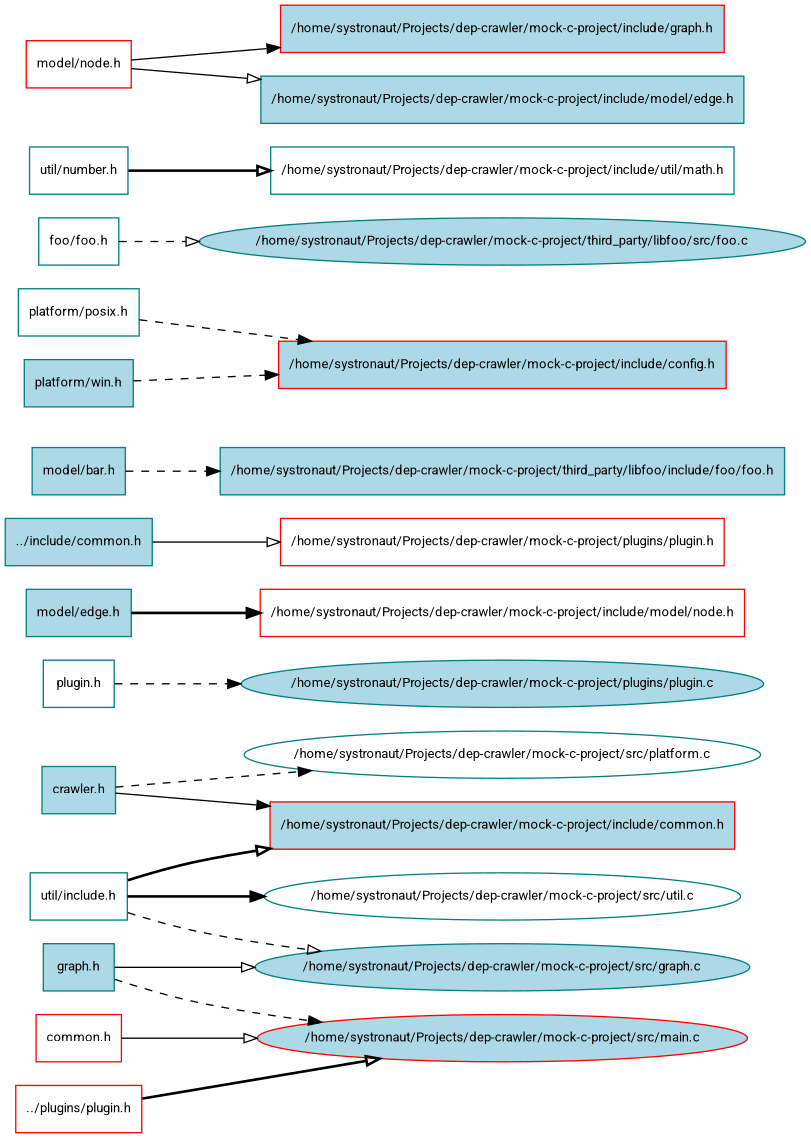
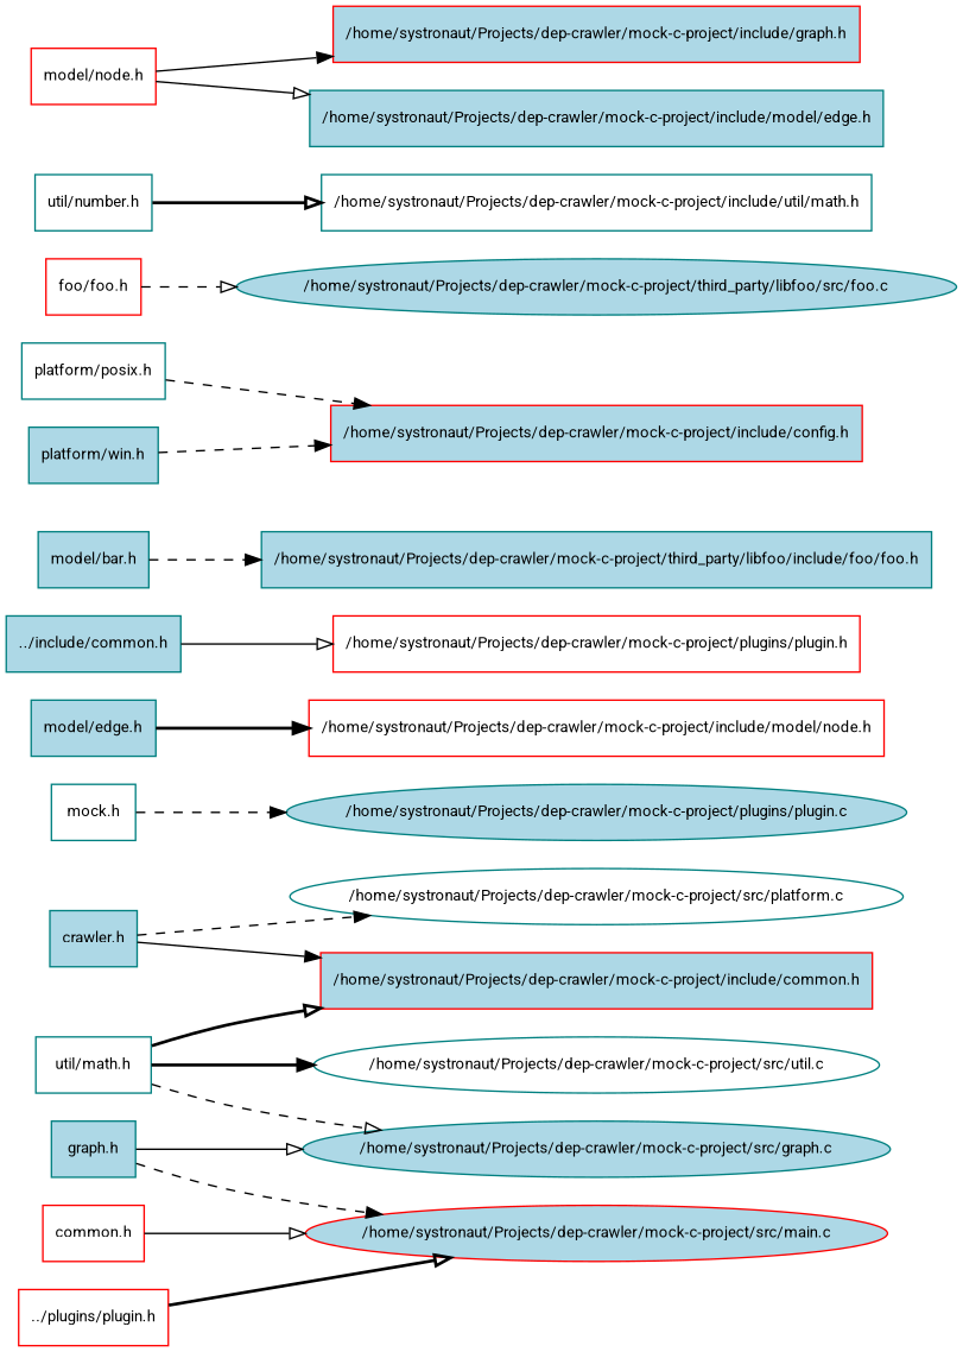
  digraph {
    concentrate=true
    fontname=Roboto
    rankdir=LR
    splines=true
    node [color=teal fillcolor=lightblue fontname=Roboto fontsize=10 shape=box style=filled]
    edge [arrowhead=normal fontname=Roboto style=dashed]
    n1 [label="crawler.h"]
    "common.h" [color=red fillcolor=white]
    "graph.h"
-   "util/math.h" [fillcolor=white label="util/include.h"]
+   "util/math.h" [fillcolor=white]
    "../plugins/plugin.h" [color=red fillcolor=white]
-   "plugin.h" [fillcolor=white]
+   "plugin.h" [fillcolor=white label="mock.h"]
    "model/edge.h"
    "../include/common.h"
    n9 [label="model/bar.h"]
    "platform/posix.h" [fillcolor=white]
    "platform/win.h"
-   "foo/foo.h" [fillcolor=white]
+   "foo/foo.h" [color=red fillcolor=white]
    "util/number.h" [fillcolor=white]
    "model/node.h" [color=red fillcolor=white]
    "/home/systronaut/Projects/dep-crawler/mock-c-project/include/model/node.h" [color=red fillcolor=white]
    "/home/systronaut/Projects/dep-crawler/mock-c-project/src/graph.c" [shape=ellipse]
    "/home/systronaut/Projects/dep-crawler/mock-c-project/include/config.h" [color=red]
    "/home/systronaut/Projects/dep-crawler/mock-c-project/src/main.c" [color=red shape=ellipse]
    "/home/systronaut/Projects/dep-crawler/mock-c-project/plugins/plugin.h" [color=red fillcolor=white]
    "/home/systronaut/Projects/dep-crawler/mock-c-project/include/graph.h" [color=red]
    "/home/systronaut/Projects/dep-crawler/mock-c-project/include/common.h" [color=red]
    "/home/systronaut/Projects/dep-crawler/mock-c-project/src/platform.c" [fillcolor=white shape=ellipse]
    "/home/systronaut/Projects/dep-crawler/mock-c-project/third_party/libfoo/include/foo/foo.h"
    "/home/systronaut/Projects/dep-crawler/mock-c-project/plugins/plugin.c" [shape=ellipse]
    "/home/systronaut/Projects/dep-crawler/mock-c-project/include/util/math.h" [fillcolor=white]
    "/home/systronaut/Projects/dep-crawler/mock-c-project/third_party/libfoo/src/foo.c" [shape=ellipse]
    "/home/systronaut/Projects/dep-crawler/mock-c-project/include/model/edge.h"
    "/home/systronaut/Projects/dep-crawler/mock-c-project/src/util.c" [fillcolor=white shape=ellipse]
    subgraph sub_1 {
      rank=source
      n1
      "common.h"
      "graph.h"
      "util/math.h"
      "../plugins/plugin.h"
      "plugin.h"
      "model/edge.h"
      "../include/common.h"
      n9
      "platform/posix.h"
      "platform/win.h"
      "foo/foo.h"
      "util/number.h"
      "model/node.h"
    }
    subgraph sub_2 {
      rank=sink
      "/home/systronaut/Projects/dep-crawler/mock-c-project/include/model/node.h"
      "/home/systronaut/Projects/dep-crawler/mock-c-project/src/graph.c"
      "/home/systronaut/Projects/dep-crawler/mock-c-project/include/config.h"
      "/home/systronaut/Projects/dep-crawler/mock-c-project/src/main.c"
      "/home/systronaut/Projects/dep-crawler/mock-c-project/plugins/plugin.h"
      "/home/systronaut/Projects/dep-crawler/mock-c-project/include/graph.h"
      "/home/systronaut/Projects/dep-crawler/mock-c-project/include/common.h"
      "/home/systronaut/Projects/dep-crawler/mock-c-project/src/platform.c"
      "/home/systronaut/Projects/dep-crawler/mock-c-project/third_party/libfoo/include/foo/foo.h"
      "/home/systronaut/Projects/dep-crawler/mock-c-project/plugins/plugin.c"
      "/home/systronaut/Projects/dep-crawler/mock-c-project/include/util/math.h"
      "/home/systronaut/Projects/dep-crawler/mock-c-project/third_party/libfoo/src/foo.c"
      "/home/systronaut/Projects/dep-crawler/mock-c-project/include/model/edge.h"
      "/home/systronaut/Projects/dep-crawler/mock-c-project/src/util.c"
    }
    n1 -> "/home/systronaut/Projects/dep-crawler/mock-c-project/include/common.h" [style=solid]
    n1 -> "/home/systronaut/Projects/dep-crawler/mock-c-project/src/platform.c"
    "common.h" -> "/home/systronaut/Projects/dep-crawler/mock-c-project/src/main.c" [arrowhead=onormal style=solid]
    "graph.h" -> "/home/systronaut/Projects/dep-crawler/mock-c-project/src/graph.c" [arrowhead=onormal style=solid]
    "graph.h" -> "/home/systronaut/Projects/dep-crawler/mock-c-project/src/main.c"
    "util/math.h" -> "/home/systronaut/Projects/dep-crawler/mock-c-project/src/graph.c" [arrowhead=onormal]
    "util/math.h" -> "/home/systronaut/Projects/dep-crawler/mock-c-project/include/common.h" [arrowhead=onormal style=bold]
    "util/math.h" -> "/home/systronaut/Projects/dep-crawler/mock-c-project/src/util.c" [style=bold]
    "../plugins/plugin.h" -> "/home/systronaut/Projects/dep-crawler/mock-c-project/src/main.c" [arrowhead=onormal style=bold]
    "plugin.h" -> "/home/systronaut/Projects/dep-crawler/mock-c-project/plugins/plugin.c"
    "model/edge.h" -> "/home/systronaut/Projects/dep-crawler/mock-c-project/include/model/node.h" [style=bold]
    "../include/common.h" -> "/home/systronaut/Projects/dep-crawler/mock-c-project/plugins/plugin.h" [arrowhead=onormal style=solid]
    n9 -> "/home/systronaut/Projects/dep-crawler/mock-c-project/third_party/libfoo/include/foo/foo.h"
    "platform/posix.h" -> "/home/systronaut/Projects/dep-crawler/mock-c-project/include/config.h"
    "platform/win.h" -> "/home/systronaut/Projects/dep-crawler/mock-c-project/include/config.h"
    "foo/foo.h" -> "/home/systronaut/Projects/dep-crawler/mock-c-project/third_party/libfoo/src/foo.c" [arrowhead=onormal]
    "util/number.h" -> "/home/systronaut/Projects/dep-crawler/mock-c-project/include/util/math.h" [arrowhead=onormal style=bold]
    "model/node.h" -> "/home/systronaut/Projects/dep-crawler/mock-c-project/include/graph.h" [style=solid]
    "model/node.h" -> "/home/systronaut/Projects/dep-crawler/mock-c-project/include/model/edge.h" [arrowhead=onormal style=solid]
  }
